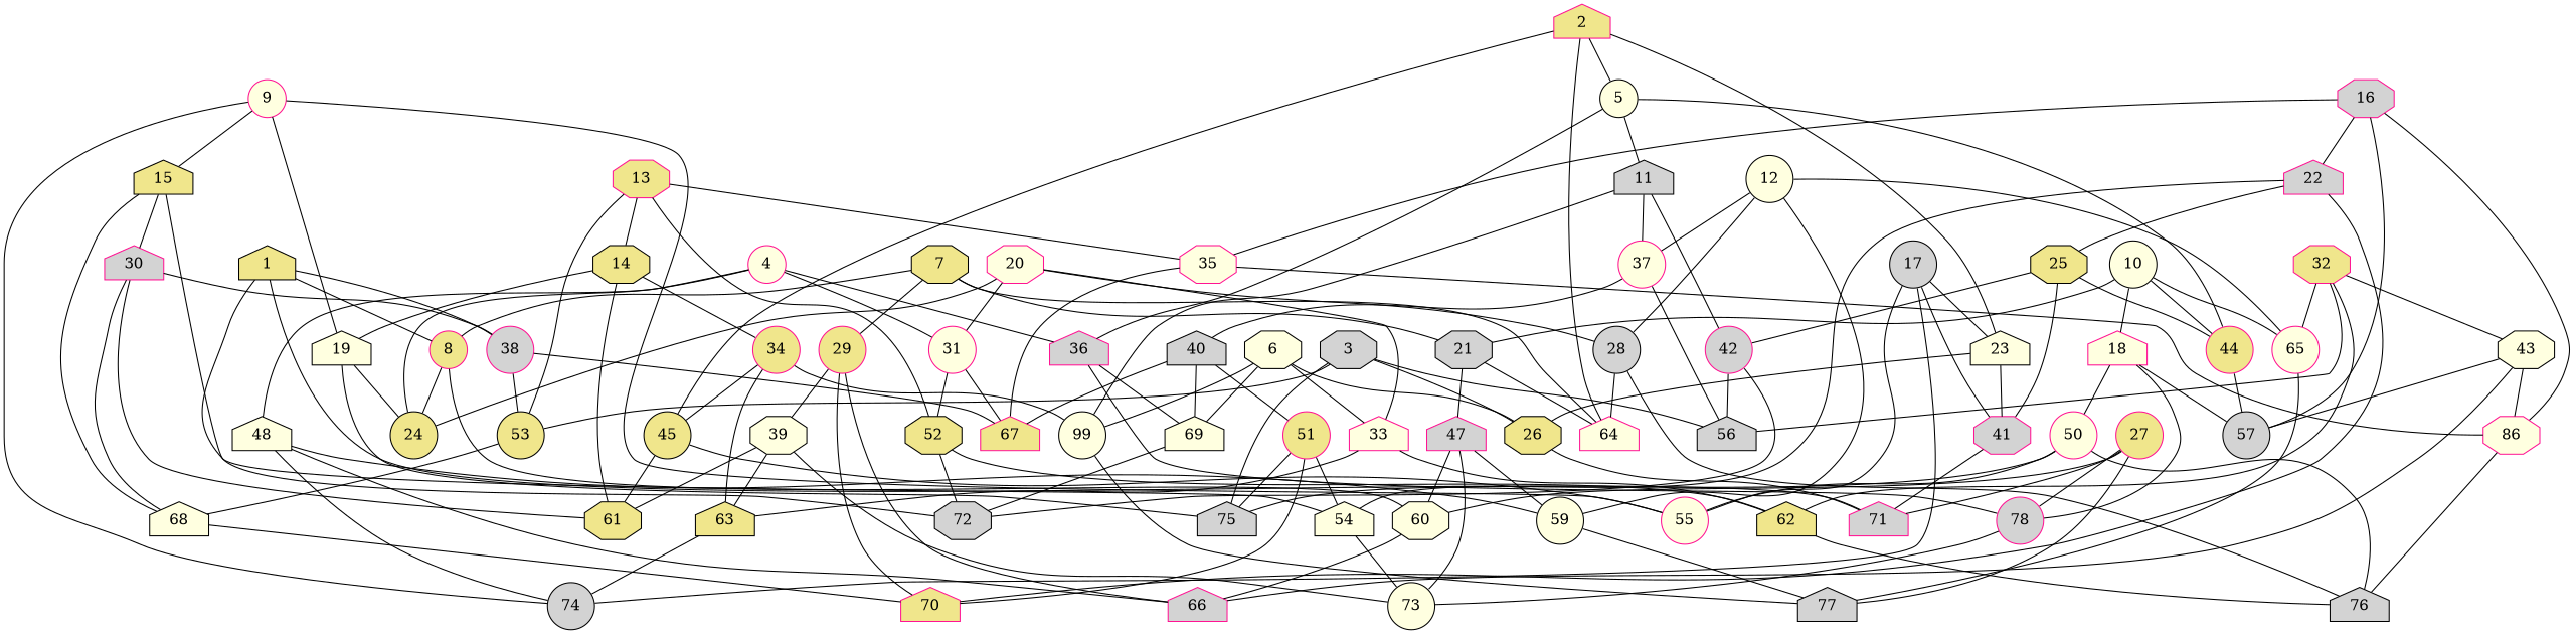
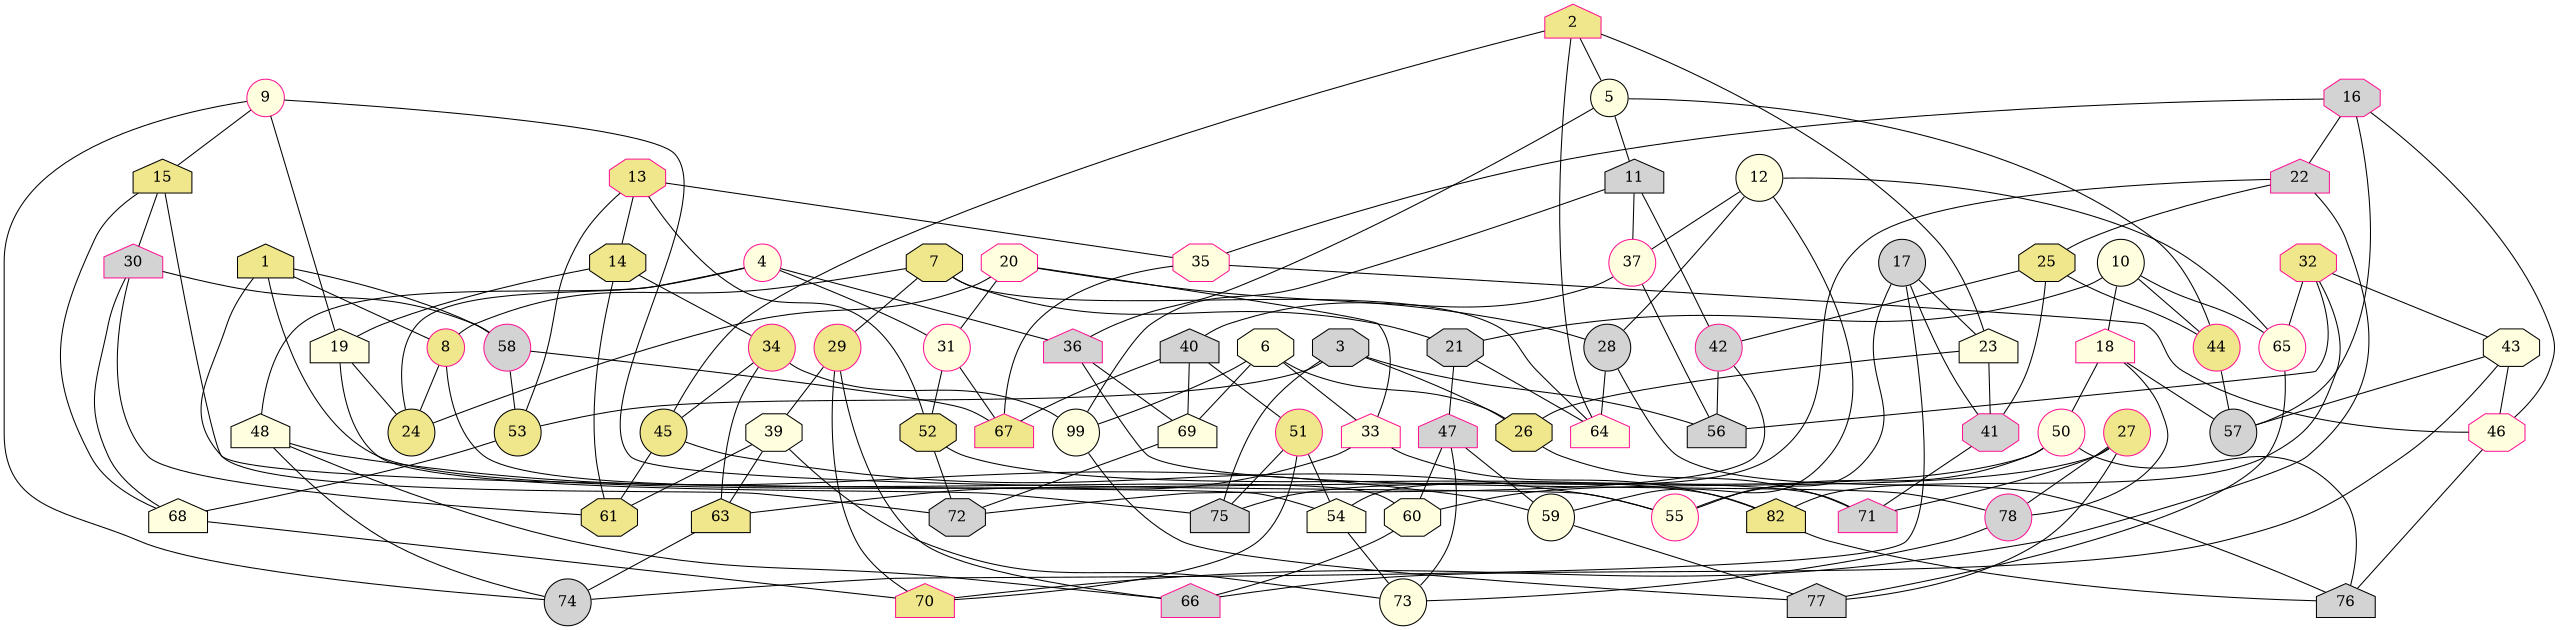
  graph {
    node [color=black fillcolor=lightyellow shape=circle style=filled]
    1 [fillcolor=khaki shape=house]
    8 [color=deeppink fillcolor=khaki]
-   38 [color=deeppink fillcolor=lightgrey]
+   38 [color=deeppink fillcolor=lightgrey label=58]
    71 [color=deeppink fillcolor=lightgrey shape=house]
    72 [fillcolor=lightgrey shape=octagon]
    24 [fillcolor=khaki]
    60 [shape=octagon]
    53 [fillcolor=khaki]
    67 [color=deeppink fillcolor=khaki shape=house]
    2 [color=deeppink fillcolor=khaki shape=house]
    5
    23 [shape=house]
    45 [fillcolor=khaki]
    64 [color=deeppink shape=house]
    36 [color=deeppink fillcolor=lightgrey shape=house]
    11 [fillcolor=lightgrey shape=house]
    44 [color=deeppink fillcolor=khaki]
    26 [fillcolor=khaki shape=octagon]
    41 [color=deeppink fillcolor=lightgrey shape=octagon]
    55 [color=deeppink]
    61 [fillcolor=khaki shape=octagon]
    3 [fillcolor=lightgrey shape=octagon]
    56 [fillcolor=lightgrey shape=house]
    75 [fillcolor=lightgrey shape=house]
    68 [shape=house]
    4 [color=deeppink]
    31 [color=deeppink]
    48 [shape=house]
    52 [fillcolor=khaki shape=octagon]
    69 [shape=house]
    n31 [color=deeppink fillcolor=lightgrey label=78]
    74 [fillcolor=lightgrey]
    59
    66 [color=deeppink fillcolor=lightgrey shape=house]
    n35 [label=99]
    37 [color=deeppink]
    42 [color=deeppink fillcolor=lightgrey]
    57 [fillcolor=lightgrey]
    6 [shape=octagon]
    33 [color=deeppink shape=house]
-   62 [fillcolor=khaki shape=house]
+   62 [fillcolor=khaki shape=house label=82]
    63 [fillcolor=khaki shape=house]
    77 [fillcolor=lightgrey shape=house]
    7 [fillcolor=khaki shape=octagon]
    21 [fillcolor=lightgrey shape=octagon]
    29 [color=deeppink fillcolor=khaki]
    47 [color=deeppink fillcolor=lightgrey shape=house]
    70 [color=deeppink fillcolor=khaki shape=house]
    39 [shape=octagon]
    9 [color=deeppink]
    15 [fillcolor=khaki shape=house]
    19 [shape=house]
    30 [color=deeppink fillcolor=lightgrey shape=house]
    54 [shape=house]
    10
    18 [color=deeppink shape=house]
    65 [color=deeppink]
    50 [color=deeppink]
    40 [fillcolor=lightgrey shape=house]
    12
    28 [fillcolor=lightgrey]
    76 [fillcolor=lightgrey shape=house]
    13 [color=deeppink fillcolor=khaki shape=octagon]
    14 [fillcolor=khaki shape=octagon]
    35 [color=deeppink shape=octagon]
    34 [color=deeppink fillcolor=khaki]
-   46 [color=deeppink shape=octagon label=86]
+   46 [color=deeppink shape=octagon]
    73
    16 [color=deeppink fillcolor=lightgrey shape=octagon]
    22 [color=deeppink fillcolor=lightgrey shape=house]
    25 [fillcolor=khaki shape=octagon]
    17 [fillcolor=lightgrey]
    20 [color=deeppink shape=octagon]
    27 [color=deeppink fillcolor=khaki]
    32 [color=deeppink fillcolor=khaki shape=octagon]
    43 [shape=octagon]
    51 [color=deeppink fillcolor=khaki]
    1 -- 8
    1 -- 38
    1 -- 71
    1 -- 72
    8 -- 24
    8 -- 60
    38 -- 53
    38 -- 67
    60 -- 66
    53 -- 68
    2 -- 5
    2 -- 23
    2 -- 45
    2 -- 64
    5 -- 36
    5 -- 11
    5 -- 44
    23 -- 26
    23 -- 41
    45 -- 55
    45 -- 61
    36 -- 69
    36 -- n31
    11 -- n35
    11 -- 37
    11 -- 42
    44 -- 57
    26 -- 71
    41 -- 71
    3 -- 53
    3 -- 26
    3 -- 56
    3 -- 75
    68 -- 70
    4 -- 24
    4 -- 36
    4 -- 31
    4 -- 48
    31 -- 67
    31 -- 52
    48 -- 74
    48 -- 59
    48 -- 66
    52 -- 72
    52 -- 62
    69 -- 72
    n31 -- 73
    59 -- 77
    n35 -- 77
    37 -- 56
    37 -- 40
    42 -- 72
    42 -- 56
    6 -- 26
    6 -- 69
    6 -- n35
    6 -- 33
    33 -- 62
    33 -- 63
    62 -- 76
    63 -- 74
    7 -- 8
    7 -- 64
    7 -- 21
    7 -- 29
    21 -- 64
    21 -- 47
    29 -- 66
    29 -- 70
    29 -- 39
    47 -- 60
    47 -- 59
    47 -- 73
    39 -- 61
    39 -- 63
    39 -- 73
    9 -- 55
    9 -- 74
    9 -- 15
    9 -- 19
    15 -- 68
    15 -- 30
    15 -- 54
    19 -- 24
    19 -- 75
    30 -- 38
    30 -- 61
    30 -- 68
    54 -- 73
    10 -- 44
    10 -- 21
    10 -- 18
    10 -- 65
    18 -- n31
    18 -- 57
    18 -- 50
    65 -- 77
    50 -- 55
    50 -- 75
    50 -- 76
    40 -- 67
    40 -- 69
    40 -- 51
    12 -- 59
    12 -- 37
    12 -- 65
    12 -- 28
    28 -- 64
    28 -- 76
    13 -- 53
    13 -- 52
    13 -- 14
    13 -- 35
    14 -- 61
    14 -- 19
    14 -- 34
    35 -- 67
    35 -- 46
    34 -- 45
    34 -- n35
    34 -- 63
    46 -- 76
    16 -- 57
    16 -- 35
    16 -- 46
    16 -- 22
    22 -- 70
    22 -- 54
    22 -- 25
    25 -- 44
    25 -- 41
    25 -- 42
    17 -- 23
    17 -- 41
    17 -- 55
    17 -- 74
    20 -- 24
    20 -- 31
    20 -- 33
    20 -- 28
    27 -- 71
    27 -- 60
    27 -- n31
    27 -- 77
    32 -- 56
    32 -- 62
    32 -- 65
    32 -- 43
    43 -- 66
    43 -- 57
    43 -- 46
    51 -- 75
    51 -- 70
    51 -- 54
  }
